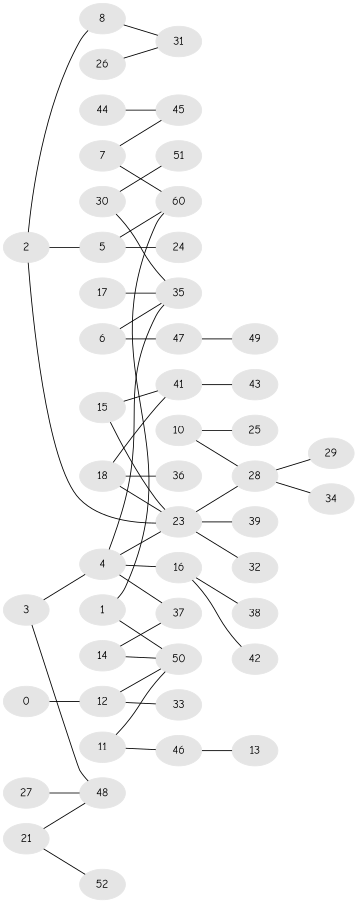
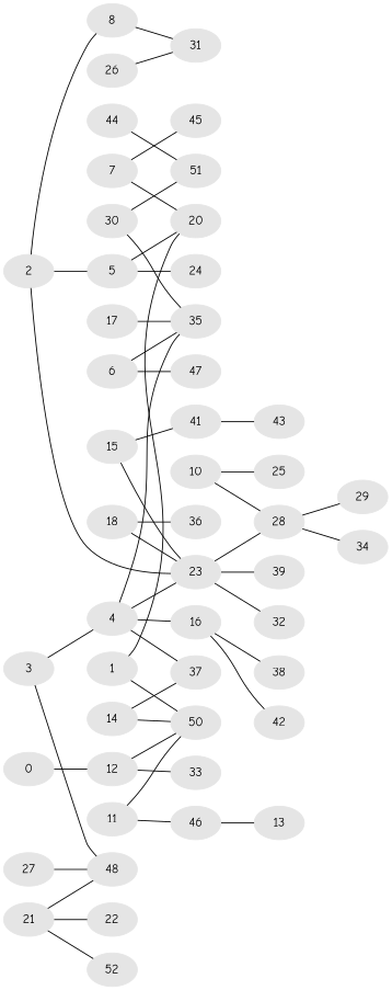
  graph {
    fontname="Comic Neue"
    rankdir=LR
    node [color=gray90 fontname="Comic Neue" style=filled]
    edge [fontname="Comic Neue" weight=1.0]
    1
-   20 [label=60]
+   20
    50
    2
    5
    8
    23
    24
    31
    28
    32
    39
    3
    4
    48
    16
    35
    37
    38
    42
    6
    47
-   49
    7
    45
    n26 [label=0]
    12
    33
    10
    25
    29
    34
    11
    46
    13
    14
    15
    41
    43
    17
    18
    36
    21
+   22
    52
    26
    27
    30
    51
    44
    1 -- 20
    1 -- 50
    2 -- 5
    2 -- 8
    2 -- 23
    5 -- 20
    5 -- 24
    8 -- 31
    23 -- 28
    23 -- 32
    23 -- 39
    28 -- 29
    28 -- 34
    3 -- 4
    3 -- 48
    4 -- 23
    4 -- 16
    4 -- 35
    4 -- 37
    16 -- 38
    16 -- 42
    6 -- 35
    6 -- 47
-   47 -- 49
    7 -- 20
    7 -- 45
    n26 -- 12
    12 -- 50
    12 -- 33
    10 -- 28
    10 -- 25
    11 -- 50
    11 -- 46
    46 -- 13
    14 -- 50
    14 -- 37
    15 -- 23
    15 -- 41
    41 -- 43
    17 -- 35
    18 -- 23
-   18 -- 41
    18 -- 36
    21 -- 48
+   21 -- 22
    21 -- 52
    26 -- 31
    27 -- 48
    30 -- 35
    30 -- 51
-   44 -- 45
+   44 -- 51
  }
